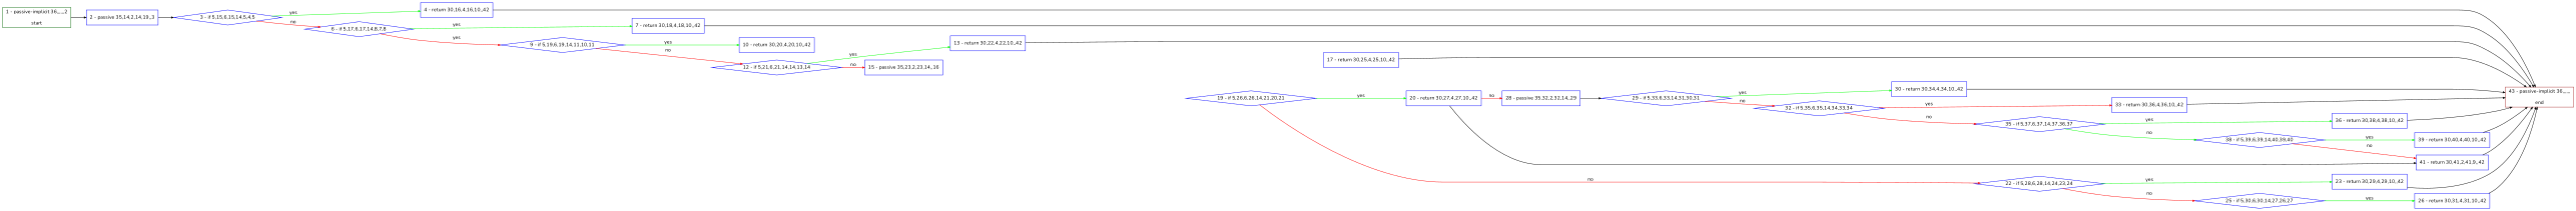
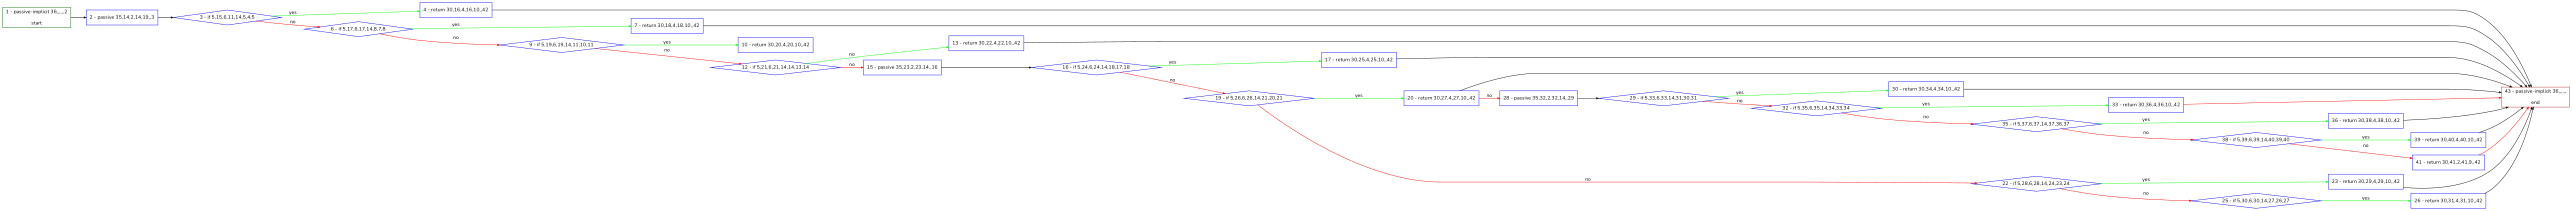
  digraph {
    bgcolor=white
    compound=true
    fillcolor="#FFFFCC"
    fontname=Nunito
    fontsize=12
    pack=true
    packmode=clust
    rankdir=LR
    style="rounded,filled"
    node [color="#0000ff" compound=true fillcolor="#ffffff" fixedsize=false fontname=Nunito fontsize=12 node_initialized=no shape=box style=filled]
    edge [arrowhead=normal arrowsize=0.5 arrowtail=none color="#000000" compound=true dir=forward fontcolor=black fontname=Nunito fontsize=12]
    n1 [label="2 - passive 35,14,2,14,19,,3"]
-   n2 [label="3 - if 5,15,6,15,14,5,4,5" shape=diamond]
+   n2 [label="3 - if 5,15,6,11,14,5,4,5" shape=diamond]
    n3 [label="4 - return 30,16,4,16,10,,42"]
    n4 [label="6 - if 5,17,6,17,14,8,7,8" shape=diamond]
    n5 [color="#006400" label="1 - passive-implicit 36,,,,,,2\n\nstart"]
    n6 [color="#a52a2a" label="43 - passive-implicit 36,,,,,,\n\nend"]
    n7 [label="7 - return 30,18,4,18,10,,42"]
    n8 [label="9 - if 5,19,6,19,14,11,10,11" shape=diamond]
    n9 [label="10 - return 30,20,4,20,10,,42"]
    n10 [label="12 - if 5,21,6,21,14,14,13,14" shape=diamond]
    n11 [label="13 - return 30,22,4,22,10,,42"]
    n12 [label="15 - passive 35,23,2,23,14,,16"]
+   n13 [label="16 - if 5,24,6,24,14,18,17,18" shape=diamond]
    n14 [label="17 - return 30,25,4,25,10,,42"]
    n15 [label="19 - if 5,26,6,26,14,21,20,21" shape=diamond]
    n16 [label="20 - return 30,27,4,27,10,,42"]
    n17 [label="22 - if 5,28,6,28,14,24,23,24" shape=diamond]
    n18 [label="28 - passive 35,32,2,32,14,,29"]
    n19 [label="23 - return 30,29,4,29,10,,42"]
    n20 [label="25 - if 5,30,6,30,14,27,26,27" shape=diamond]
    n21 [label="26 - return 30,31,4,31,10,,42"]
    n22 [label="29 - if 5,33,6,33,14,31,30,31" shape=diamond]
    n23 [label="30 - return 30,34,4,34,10,,42"]
    n24 [label="32 - if 5,35,6,35,14,34,33,34" shape=diamond]
    n25 [label="33 - return 30,36,4,36,10,,42"]
    n26 [label="35 - if 5,37,6,37,14,37,36,37" shape=diamond]
    n27 [label="36 - return 30,38,4,38,10,,42"]
    n28 [label="38 - if 5,39,6,39,14,40,39,40" shape=diamond]
    n29 [label="39 - return 30,40,4,40,10,,42"]
    n30 [label="41 - return 30,41,2,41,9,,42"]
    n1 -> n2
    n2 -> n3 [color="#00ff00" label=yes]
    n2 -> n4 [color="#ff0000" label=no]
    n3 -> n6
    n4 -> n7 [color="#00ff00" label=yes]
-   n4 -> n8 [color="#ff0000" label=yes]
+   n4 -> n8 [color="#ff0000" label=no]
    n5 -> n1
    n7 -> n6
    n8 -> n9 [color="#00ff00" label=yes]
    n8 -> n10 [color="#ff0000" label=no]
-   n10 -> n11 [color="#00ff00" label=yes]
+   n10 -> n11 [color="#00ff00" label=no]
    n10 -> n12 [color="#ff0000" label=no]
    n11 -> n6
+   n12 -> n13
+   n13 -> n14 [color="#00ff00" label=yes]
+   n13 -> n15 [color="#ff0000" label=no]
    n14 -> n6
    n15 -> n16 [color="#00ff00" label=yes]
    n15 -> n17 [color="#ff0000" label=no]
-   n16 -> n30
+   n16 -> n6
    n16 -> n18 [color="#ff0000" label=no]
    n17 -> n19 [color="#00ff00" label=yes]
    n17 -> n20 [color="#ff0000" label=no]
    n18 -> n22
    n19 -> n6
    n20 -> n21 [color="#00ff00" label=yes]
    n21 -> n6
    n22 -> n23 [color="#00ff00" label=yes]
    n22 -> n24 [color="#ff0000" label=no]
    n23 -> n6
-   n24 -> n25 [color="#ff0000" label=yes]
+   n24 -> n25 [color="#00ff00" label=yes]
    n24 -> n26 [color="#ff0000" label=no]
-   n25 -> n6
+   n25 -> n6 [color="#ff0000"]
    n26 -> n27 [color="#00ff00" label=yes]
-   n26 -> n28 [color="#00ff00" label=no]
+   n26 -> n28 [color="#ff0000" label=no]
    n27 -> n6
    n28 -> n29 [color="#00ff00" label=yes]
    n28 -> n30 [color="#ff0000" label=no]
    n29 -> n6
-   n30 -> n6
+   n30 -> n6 [color="#ff0000"]
  }
